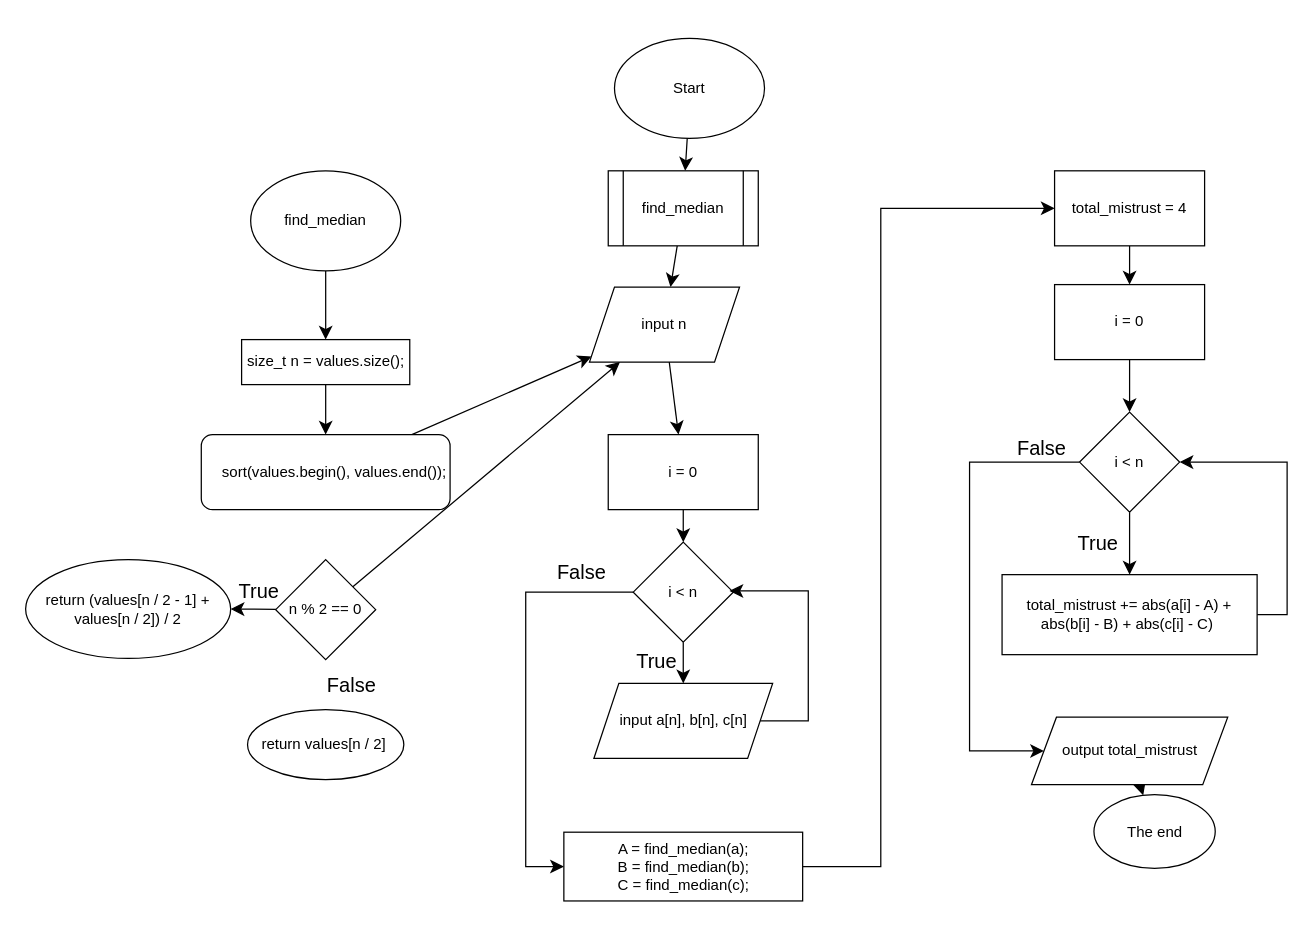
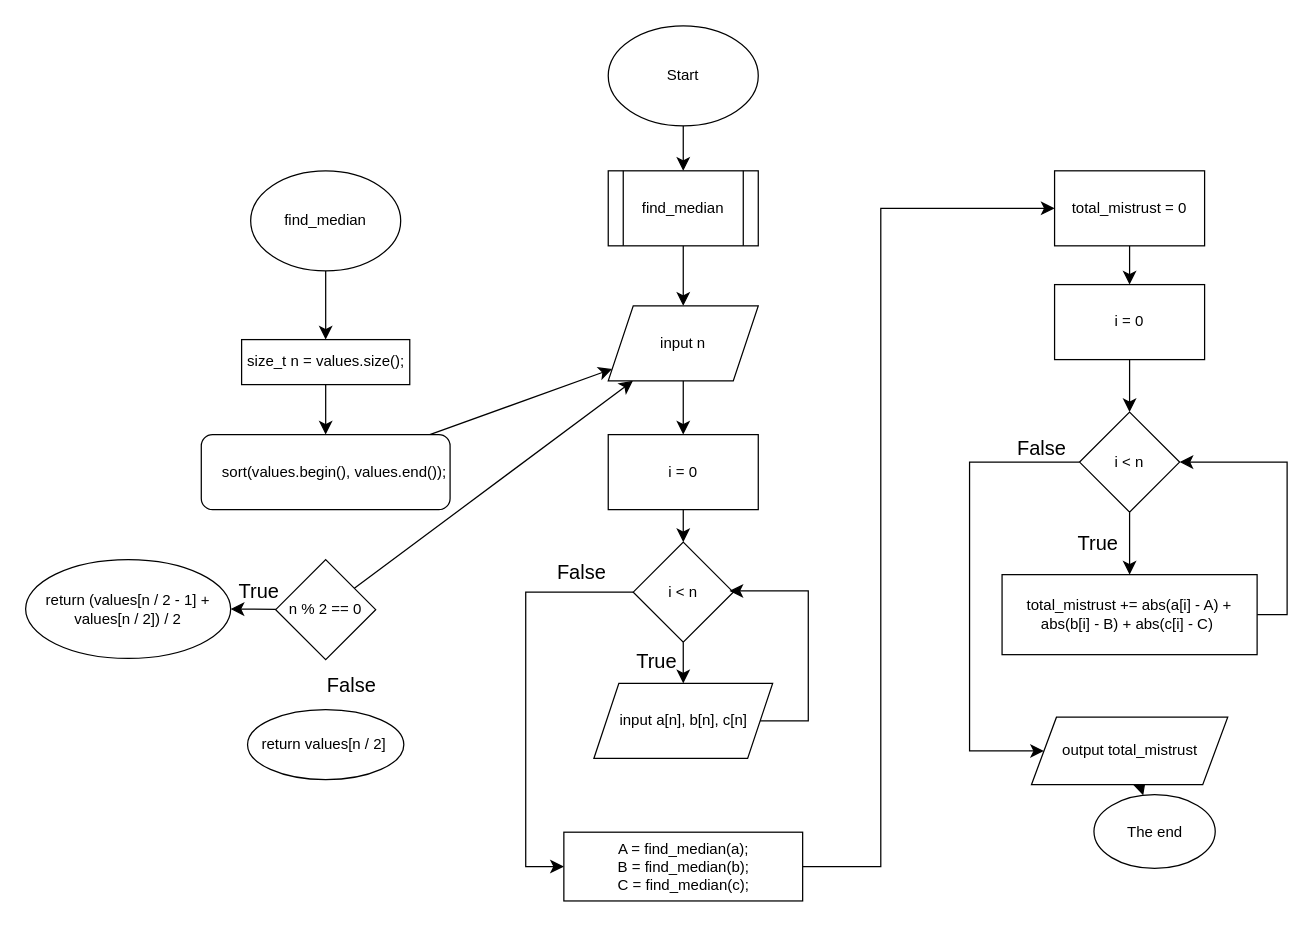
  <mxCell id="0" />
  <mxCell id="1" parent="0" />
  <mxCell id="2" value="" style="edgeStyle=none;curved=1;rounded=0;orthogonalLoop=1;jettySize=auto;html=1;fontSize=12;startSize=8;endSize=8;" edge="1" parent="1" source="3" target="5"><mxGeometry relative="1" as="geometry" /></mxCell>
- <mxCell id="3" value="Start" style="ellipse;whiteSpace=wrap;html=1;" vertex="1" parent="1"><mxGeometry x="491" y="30" width="120" height="80" as="geometry" /></mxCell>
+ <mxCell id="3" value="Start" style="ellipse;whiteSpace=wrap;html=1;" vertex="1" parent="1"><mxGeometry x="486" y="20" width="120" height="80" as="geometry" /></mxCell>
  <mxCell id="4" value="" style="edgeStyle=none;curved=1;rounded=0;orthogonalLoop=1;jettySize=auto;html=1;fontSize=12;startSize=8;endSize=8;" edge="1" parent="1" source="5" target="18"><mxGeometry relative="1" as="geometry" /></mxCell>
  <mxCell id="5" value="find_median" style="shape=process;whiteSpace=wrap;html=1;backgroundOutline=1;" vertex="1" parent="1"><mxGeometry x="486" y="136" width="120" height="60" as="geometry" /></mxCell>
  <mxCell id="6" value="" style="edgeStyle=none;curved=1;rounded=0;orthogonalLoop=1;jettySize=auto;html=1;fontSize=12;startSize=8;endSize=8;" edge="1" parent="1" source="7" target="9"><mxGeometry relative="1" as="geometry" /></mxCell>
  <mxCell id="7" value="find_median" style="ellipse;whiteSpace=wrap;html=1;" vertex="1" parent="1"><mxGeometry x="200" y="136" width="120" height="80" as="geometry" /></mxCell>
  <mxCell id="8" value="" style="edgeStyle=none;curved=1;rounded=0;orthogonalLoop=1;jettySize=auto;html=1;fontSize=12;startSize=8;endSize=8;" edge="1" parent="1" source="9" target="11"><mxGeometry relative="1" as="geometry" /></mxCell>
  <mxCell id="9" value="&lt;div&gt;size_t n = values.size();&lt;/div&gt;" style="whiteSpace=wrap;html=1;" vertex="1" parent="1"><mxGeometry x="192.75" y="271" width="134.5" height="36" as="geometry" /></mxCell>
  <mxCell id="10" value="" style="edgeStyle=none;curved=1;rounded=0;orthogonalLoop=1;jettySize=auto;html=1;fontSize=12;startSize=8;endSize=8;" edge="1" parent="1" source="11" target="18"><mxGeometry relative="1" as="geometry" /></mxCell>
  <mxCell id="11" value="&lt;div style=&quot;forced-color-adjust: none; color: rgb(0, 0, 0); font-family: Helvetica; font-size: 12px; font-style: normal; font-variant-ligatures: normal; font-variant-caps: normal; font-weight: 400; letter-spacing: normal; orphans: 2; text-align: center; text-indent: 0px; text-transform: none; widows: 2; word-spacing: 0px; -webkit-text-stroke-width: 0px; white-space: normal; background-color: rgb(255, 255, 255); text-decoration-thickness: initial; text-decoration-style: initial; text-decoration-color: initial;&quot;&gt;&amp;nbsp; &amp;nbsp; sort(values.begin(), values.end());&lt;/div&gt;" style="whiteSpace=wrap;html=1;rounded=1;" vertex="1" parent="1"><mxGeometry x="160.5" y="347" width="199" height="60" as="geometry" /></mxCell>
  <mxCell id="12" value="" style="edgeStyle=none;curved=1;rounded=0;orthogonalLoop=1;jettySize=auto;html=1;fontSize=12;startSize=8;endSize=8;" edge="1" parent="1" source="14" target="15"><mxGeometry relative="1" as="geometry" /></mxCell>
  <mxCell id="13" style="edgeStyle=none;curved=1;rounded=0;orthogonalLoop=1;jettySize=auto;html=1;fontSize=12;startSize=8;endSize=8;" edge="1" parent="1" source="14" target="18"><mxGeometry relative="1" as="geometry" /></mxCell>
  <mxCell id="14" value="n % 2 == 0" style="rhombus;whiteSpace=wrap;html=1;" vertex="1" parent="1"><mxGeometry x="220" y="447" width="80" height="80" as="geometry" /></mxCell>
  <mxCell id="15" value="return (values[n / 2 - 1] + values[n / 2]) / 2" style="ellipse;whiteSpace=wrap;html=1;" vertex="1" parent="1"><mxGeometry x="20" y="447" width="164" height="79" as="geometry" /></mxCell>
  <mxCell id="16" value="return values[n / 2]&amp;nbsp;" style="ellipse;whiteSpace=wrap;html=1;" vertex="1" parent="1"><mxGeometry x="197.5" y="567" width="125" height="56" as="geometry" /></mxCell>
  <mxCell id="17" value="" style="edgeStyle=none;curved=1;rounded=0;orthogonalLoop=1;jettySize=auto;html=1;fontSize=12;startSize=8;endSize=8;" edge="1" parent="1" source="18" target="20"><mxGeometry relative="1" as="geometry" /></mxCell>
- <mxCell id="18" value="input n" style="shape=parallelogram;perimeter=parallelogramPerimeter;whiteSpace=wrap;html=1;fixedSize=1;" vertex="1" parent="1"><mxGeometry x="471" y="229" width="120" height="60" as="geometry" /></mxCell>
+ <mxCell id="18" value="input n" style="shape=parallelogram;perimeter=parallelogramPerimeter;whiteSpace=wrap;html=1;fixedSize=1;" vertex="1" parent="1"><mxGeometry x="486" y="244" width="120" height="60" as="geometry" /></mxCell>
  <mxCell id="19" style="edgeStyle=none;curved=1;rounded=0;orthogonalLoop=1;jettySize=auto;html=1;fontSize=12;startSize=8;endSize=8;" edge="1" parent="1" source="20" target="24"><mxGeometry relative="1" as="geometry" /></mxCell>
  <mxCell id="20" value="i = 0" style="whiteSpace=wrap;html=1;" vertex="1" parent="1"><mxGeometry x="486" y="347" width="120" height="60" as="geometry" /></mxCell>
  <mxCell id="21" value="input a[n], b[n], c[n]" style="shape=parallelogram;perimeter=parallelogramPerimeter;whiteSpace=wrap;html=1;fixedSize=1;" vertex="1" parent="1"><mxGeometry x="474.5" y="546" width="143" height="60" as="geometry" /></mxCell>
  <mxCell id="22" style="edgeStyle=none;curved=1;rounded=0;orthogonalLoop=1;jettySize=auto;html=1;entryX=0.5;entryY=0;entryDx=0;entryDy=0;fontSize=12;startSize=8;endSize=8;" edge="1" parent="1" source="24" target="21"><mxGeometry relative="1" as="geometry"><mxPoint y="528" as="sourcePoint" x="546" /></mxGeometry></mxCell>
  <mxCell id="23" style="edgeStyle=elbowEdgeStyle;rounded=0;orthogonalLoop=1;jettySize=auto;html=1;entryX=0;entryY=0.5;entryDx=0;entryDy=0;fontSize=12;startSize=8;endSize=8;" edge="1" parent="1" source="24" target="26"><mxGeometry relative="1" as="geometry"><Array as="points"><mxPoint x="420" y="591" /></Array></mxGeometry></mxCell>
  <mxCell id="24" value="i &amp;lt; n" style="rhombus;whiteSpace=wrap;html=1;" vertex="1" parent="1"><mxGeometry x="506" y="433" width="80" height="80" as="geometry" /></mxCell>
  <mxCell id="25" value="" style="edgeStyle=elbowEdgeStyle;rounded=0;orthogonalLoop=1;jettySize=auto;html=1;fontSize=12;startSize=8;endSize=8;" edge="1" parent="1" source="26" target="28"><mxGeometry relative="1" as="geometry"><Array as="points"><mxPoint x="704" y="429" /></Array></mxGeometry></mxCell>
  <mxCell id="26" value="&lt;div&gt;A = find_median(a);&lt;/div&gt;&lt;div&gt;B = find_median(b);&lt;/div&gt;&lt;div&gt;C = find_median(c);&lt;/div&gt;" style="rounded=0;whiteSpace=wrap;html=1;" vertex="1" parent="1"><mxGeometry x="450.5" y="665" width="191" height="55" as="geometry" /></mxCell>
  <mxCell id="27" value="" style="edgeStyle=none;curved=1;rounded=0;orthogonalLoop=1;jettySize=auto;html=1;fontSize=12;startSize=8;endSize=8;" edge="1" parent="1" source="28" target="30"><mxGeometry relative="1" as="geometry" /></mxCell>
- <mxCell id="28" value="total_mistrust = 4" style="whiteSpace=wrap;html=1;rounded=0;" vertex="1" parent="1"><mxGeometry x="843" y="136" width="120" height="60" as="geometry" /></mxCell>
+ <mxCell id="28" value="total_mistrust = 0" style="whiteSpace=wrap;html=1;rounded=0;" vertex="1" parent="1"><mxGeometry x="843" y="136" width="120" height="60" as="geometry" /></mxCell>
  <mxCell id="29" value="" style="edgeStyle=none;curved=1;rounded=0;orthogonalLoop=1;jettySize=auto;html=1;fontSize=12;startSize=8;endSize=8;" edge="1" parent="1" source="30" target="33"><mxGeometry relative="1" as="geometry" /></mxCell>
  <mxCell id="30" value="i = 0" style="whiteSpace=wrap;html=1;rounded=0;" vertex="1" parent="1"><mxGeometry x="843" y="227" width="120" height="60" as="geometry" /></mxCell>
  <mxCell id="31" value="" style="edgeStyle=none;curved=1;rounded=0;orthogonalLoop=1;jettySize=auto;html=1;fontSize=12;startSize=8;endSize=8;" edge="1" parent="1" source="33" target="35"><mxGeometry relative="1" as="geometry" /></mxCell>
  <mxCell id="32" style="edgeStyle=elbowEdgeStyle;rounded=0;orthogonalLoop=1;jettySize=auto;html=1;entryX=0;entryY=0.5;entryDx=0;entryDy=0;fontSize=12;startSize=8;endSize=8;" edge="1" parent="1" source="33" target="37"><mxGeometry relative="1" as="geometry"><Array as="points"><mxPoint x="775" y="487" /></Array></mxGeometry></mxCell>
  <mxCell id="33" value="i &amp;lt; n" style="rhombus;whiteSpace=wrap;html=1;rounded=0;" vertex="1" parent="1"><mxGeometry x="863" y="329" width="80" height="80" as="geometry" /></mxCell>
  <mxCell id="34" style="edgeStyle=elbowEdgeStyle;rounded=0;orthogonalLoop=1;jettySize=auto;html=1;entryX=1;entryY=0.5;entryDx=0;entryDy=0;fontSize=12;startSize=8;endSize=8;" edge="1" parent="1" source="35" target="33"><mxGeometry relative="1" as="geometry"><Array as="points"><mxPoint x="1029" y="442" /></Array></mxGeometry></mxCell>
  <mxCell id="35" value="total_mistrust += abs(a[i] - A) + abs(b[i] - B) + abs(c[i] - C)&amp;nbsp;" style="whiteSpace=wrap;html=1;rounded=0;" vertex="1" parent="1"><mxGeometry x="801" y="459" width="204" height="64" as="geometry" /></mxCell>
  <mxCell id="36" value="" style="edgeStyle=none;curved=1;rounded=0;orthogonalLoop=1;jettySize=auto;html=1;fontSize=12;startSize=8;endSize=8;" edge="1" parent="1" source="37" target="38"><mxGeometry relative="1" as="geometry" /></mxCell>
  <mxCell id="37" value="output total_mistrust" style="shape=parallelogram;perimeter=parallelogramPerimeter;whiteSpace=wrap;html=1;fixedSize=1;" vertex="1" parent="1"><mxGeometry x="824.5" y="573" width="157" height="54" as="geometry" /></mxCell>
  <mxCell id="38" value="The end" style="ellipse;whiteSpace=wrap;html=1;" vertex="1" parent="1"><mxGeometry x="874.5" y="635" width="97" height="59" as="geometry" /></mxCell>
  <mxCell id="39" style="edgeStyle=elbowEdgeStyle;rounded=0;orthogonalLoop=1;jettySize=auto;html=1;entryX=1;entryY=0.5;entryDx=0;entryDy=0;fontSize=12;startSize=8;endSize=8;exitX=1;exitY=0.5;exitDx=0;exitDy=0;" edge="1" parent="1" source="21"><mxGeometry relative="1" as="geometry"><mxPoint x="645" y="594" as="sourcePoint" /><mxPoint x="583" y="472" as="targetPoint" /><Array as="points"><mxPoint x="646" y="526" /></Array></mxGeometry></mxCell>
  <mxCell id="40" value="True" style="text;html=1;align=center;verticalAlign=middle;whiteSpace=wrap;rounded=0;fontSize=16;" vertex="1" parent="1"><mxGeometry x="177" y="457" width="60" height="30" as="geometry" /></mxCell>
  <mxCell id="41" value="False" style="text;html=1;align=center;verticalAlign=middle;whiteSpace=wrap;rounded=0;fontSize=16;" vertex="1" parent="1"><mxGeometry x="251" y="532" width="60" height="30" as="geometry" /></mxCell>
  <mxCell id="42" value="True" style="text;html=1;align=center;verticalAlign=middle;whiteSpace=wrap;rounded=0;fontSize=16;" vertex="1" parent="1"><mxGeometry x="495" y="513" width="60" height="30" as="geometry" /></mxCell>
  <mxCell id="43" value="False" style="text;html=1;align=center;verticalAlign=middle;whiteSpace=wrap;rounded=0;fontSize=16;" vertex="1" parent="1"><mxGeometry x="435" y="442" width="60" height="30" as="geometry" /></mxCell>
  <mxCell id="44" value="False" style="text;html=1;align=center;verticalAlign=middle;whiteSpace=wrap;rounded=0;fontSize=16;" vertex="1" parent="1"><mxGeometry x="803" y="343" width="60" height="30" as="geometry" /></mxCell>
  <mxCell id="45" value="True" style="text;html=1;align=center;verticalAlign=middle;whiteSpace=wrap;rounded=0;fontSize=16;" vertex="1" parent="1"><mxGeometry x="848" y="419" width="60" height="30" as="geometry" /></mxCell>
